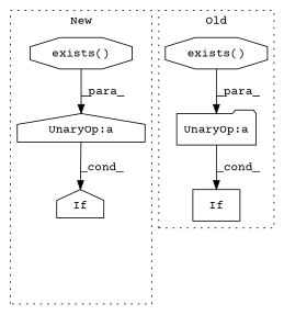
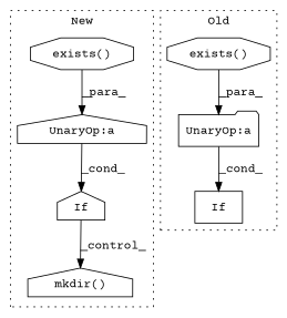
  digraph {
    fontname="Courier Prime"
    node [a=75 l=19 shape=house fontname="Courier Prime"]
    edge [fontname="Courier Prime"]
+   n1 [label="mkdir()" s=5141]
    n2 [a=96 l=3 label=If s=5104]
    n3 [a=61 l=24 label="UnaryOp:a" s=5107]
    n4 [l=20 label="exists()" s=5111 shape=octagon]
    n5 [label="exists()" s=5016 shape=octagon]
    n6 [a=96 l=3 label=If s=5009 shape=box]
    n7 [a=61 l=23 label="UnaryOp:a" s=5012 shape=folder]
    subgraph cluster_1 {
      label=New
      style=dotted
+     n1
      n2
      n3
      n4
    }
    subgraph cluster_2 {
      label=Old
      style=dotted
      n5
      n6
      n7
    }
+   n2 -> n1 [label=_control_]
    n3 -> n2 [label=_cond_]
    n4 -> n3 [label=_para_]
    n5 -> n7 [label=_para_]
    n7 -> n6 [label=_cond_]
  }
